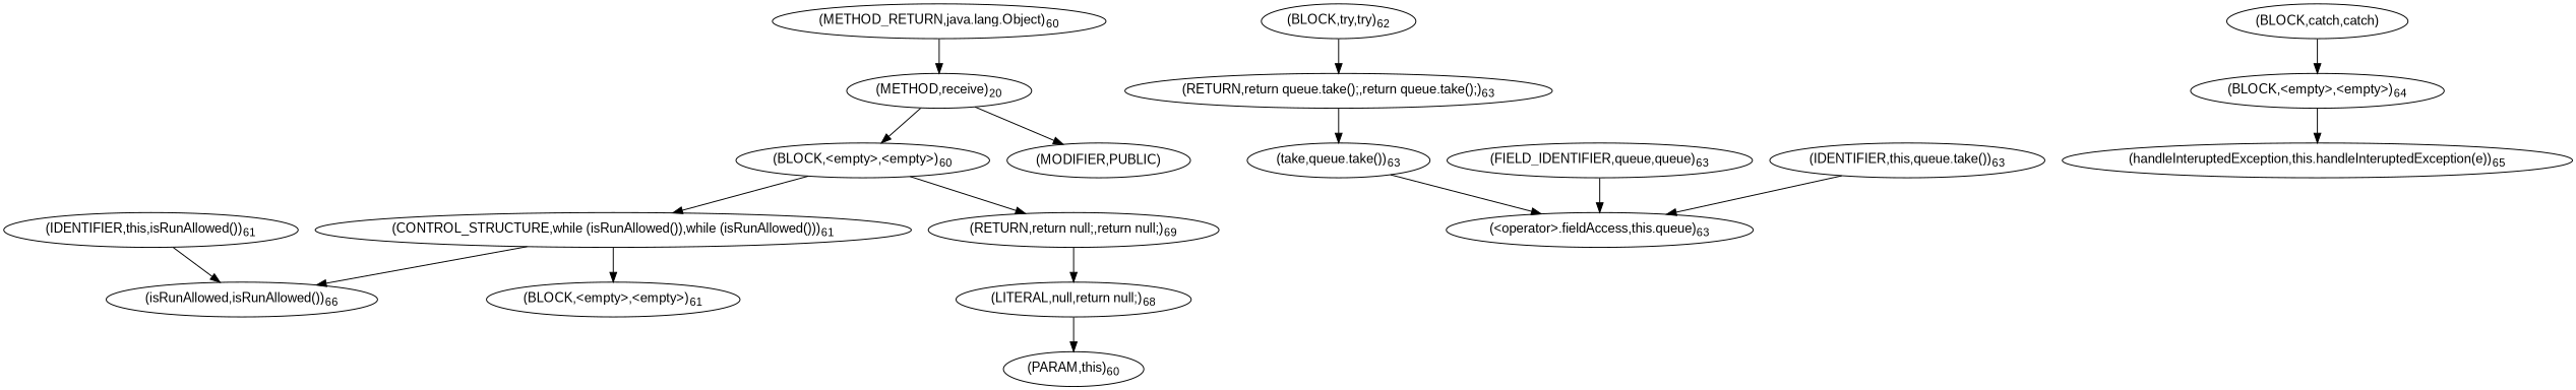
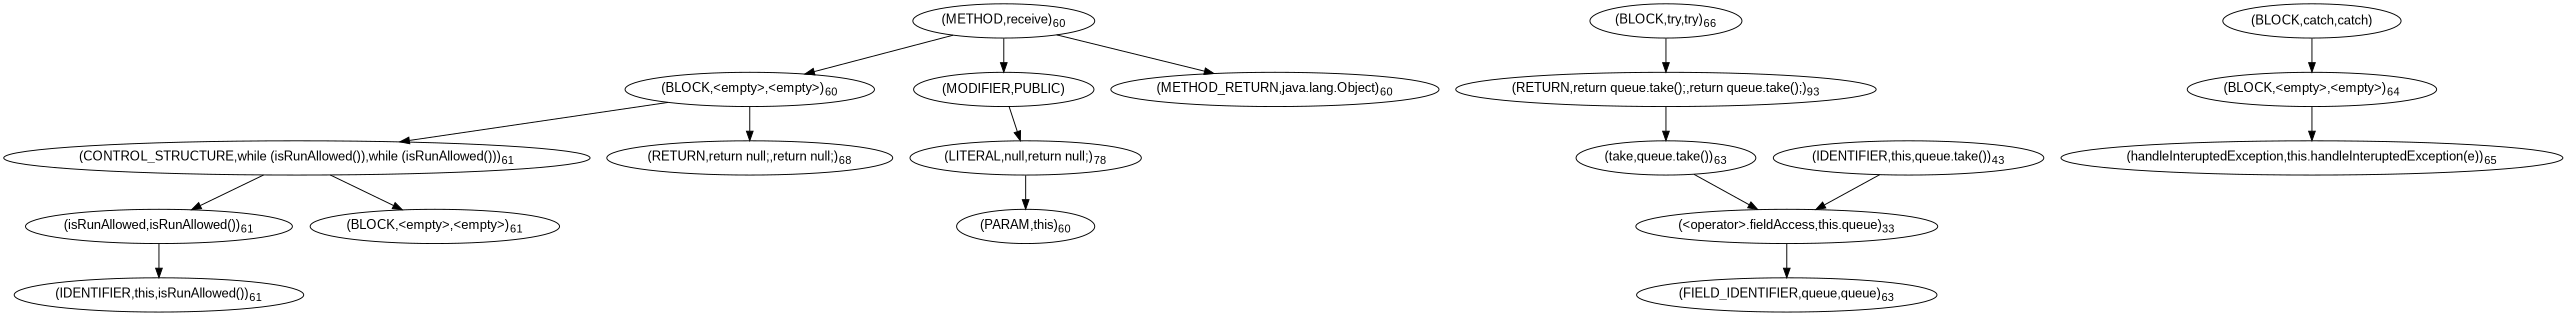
  digraph {
    fontname="Liberation Sans"
    node [fontname="Liberation Sans"]
    edge [fontname="Liberation Sans"]
-   n1 [label=<(METHOD,receive)<SUB>20</SUB>>]
+   n1 [label=<(METHOD,receive)<SUB>60</SUB>>]
    n2 [label=<(BLOCK,&lt;empty&gt;,&lt;empty&gt;)<SUB>60</SUB>>]
    n3 [label=<(MODIFIER,PUBLIC)>]
    n4 [label=<(METHOD_RETURN,java.lang.Object)<SUB>60</SUB>>]
    n5 [label=<(PARAM,this)<SUB>60</SUB>>]
    n6 [label=<(CONTROL_STRUCTURE,while (isRunAllowed()),while (isRunAllowed()))<SUB>61</SUB>>]
-   n7 [label=<(RETURN,return null;,return null;)<SUB>69</SUB>>]
-   n8 [label=<(isRunAllowed,isRunAllowed())<SUB>66</SUB>>]
+   n7 [label=<(RETURN,return null;,return null;)<SUB>68</SUB>>]
+   n8 [label=<(isRunAllowed,isRunAllowed())<SUB>61</SUB>>]
    n9 [label=<(BLOCK,&lt;empty&gt;,&lt;empty&gt;)<SUB>61</SUB>>]
-   n10 [label=<(LITERAL,null,return null;)<SUB>68</SUB>>]
+   n10 [label=<(LITERAL,null,return null;)<SUB>78</SUB>>]
    n11 [label=<(IDENTIFIER,this,isRunAllowed())<SUB>61</SUB>>]
-   n12 [label=<(BLOCK,try,try)<SUB>62</SUB>>]
-   n13 [label=<(RETURN,return queue.take();,return queue.take();)<SUB>63</SUB>>]
+   n12 [label=<(BLOCK,try,try)<SUB>66</SUB>>]
+   n13 [label=<(RETURN,return queue.take();,return queue.take();)<SUB>93</SUB>>]
    n14 [label=<(BLOCK,catch,catch)>]
    n15 [label=<(BLOCK,&lt;empty&gt;,&lt;empty&gt;)<SUB>64</SUB>>]
    n16 [label=<(take,queue.take())<SUB>63</SUB>>]
-   n17 [label=<(&lt;operator&gt;.fieldAccess,this.queue)<SUB>63</SUB>>]
+   n17 [label=<(&lt;operator&gt;.fieldAccess,this.queue)<SUB>33</SUB>>]
    n18 [label=<(FIELD_IDENTIFIER,queue,queue)<SUB>63</SUB>>]
-   n19 [label=<(IDENTIFIER,this,queue.take())<SUB>63</SUB>>]
+   n19 [label=<(IDENTIFIER,this,queue.take())<SUB>43</SUB>>]
    n20 [label=<(handleInteruptedException,this.handleInteruptedException(e))<SUB>65</SUB>>]
    n1 -> n2
    n1 -> n3
-   n4 -> n1
+   n1 -> n4
    n2 -> n6
    n2 -> n7
    n6 -> n8
    n6 -> n9
-   n7 -> n10
-   n11 -> n8
+   n3 -> n10
+   n8 -> n11
    n10 -> n5
    n12 -> n13
    n13 -> n16
    n14 -> n15
    n15 -> n20
    n16 -> n17
-   n18 -> n17
+   n17 -> n18
    n19 -> n17
  }
